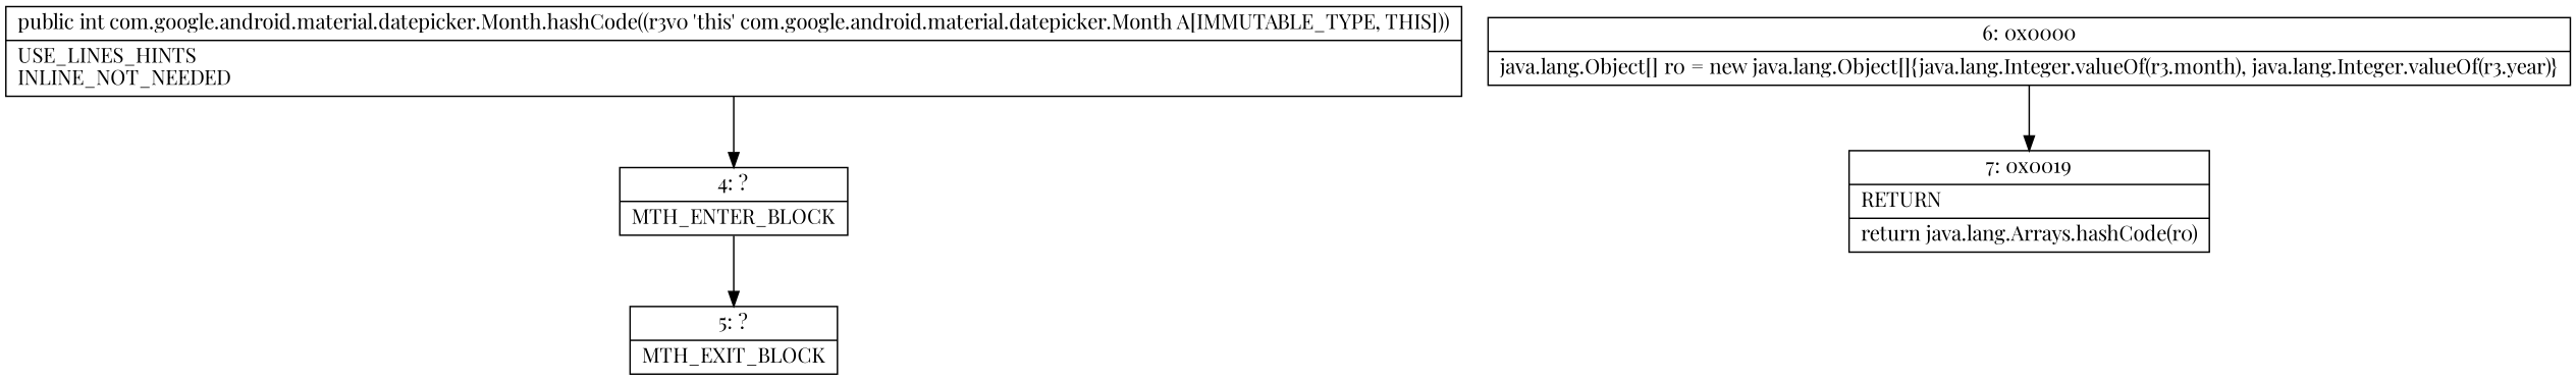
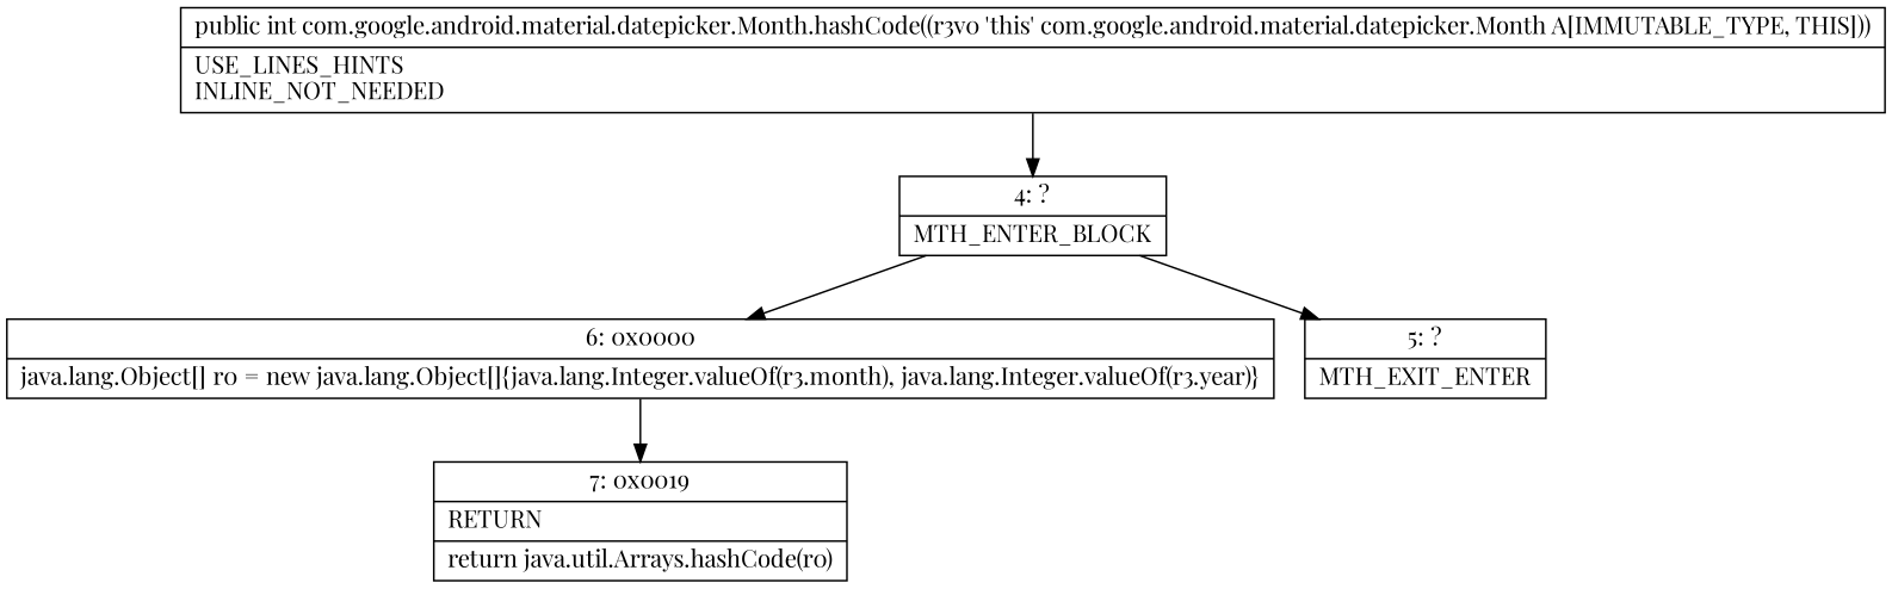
  digraph {
    fontname="Playfair Display"
    node [fontname="Playfair Display" shape=record]
    edge [fontname="Playfair Display"]
    n1 [label="{4\:\ ?|MTH_ENTER_BLOCK\l}"]
    n2 [label="{6\:\ 0x0000|java.lang.Object[] r0 = new java.lang.Object[]\{java.lang.Integer.valueOf(r3.month), java.lang.Integer.valueOf(r3.year)\}\l}"]
-   n3 [label="{5\:\ ?|MTH_EXIT_BLOCK\l}"]
-   n4 [label="{7\:\ 0x0019|RETURN\l|return java.lang.Arrays.hashCode(r0)\l}"]
+   n3 [label="{5\:\ ?|MTH_EXIT_ENTER\l}"]
+   n4 [label="{7\:\ 0x0019|RETURN\l|return java.util.Arrays.hashCode(r0)\l}"]
    n5 [label="{public int com.google.android.material.datepicker.Month.hashCode((r3v0 'this' com.google.android.material.datepicker.Month A[IMMUTABLE_TYPE, THIS]))  | USE_LINES_HINTS\lINLINE_NOT_NEEDED\l}"]
+   n1 -> n2
    n1 -> n3
    n2 -> n4
    n5 -> n1
  }
